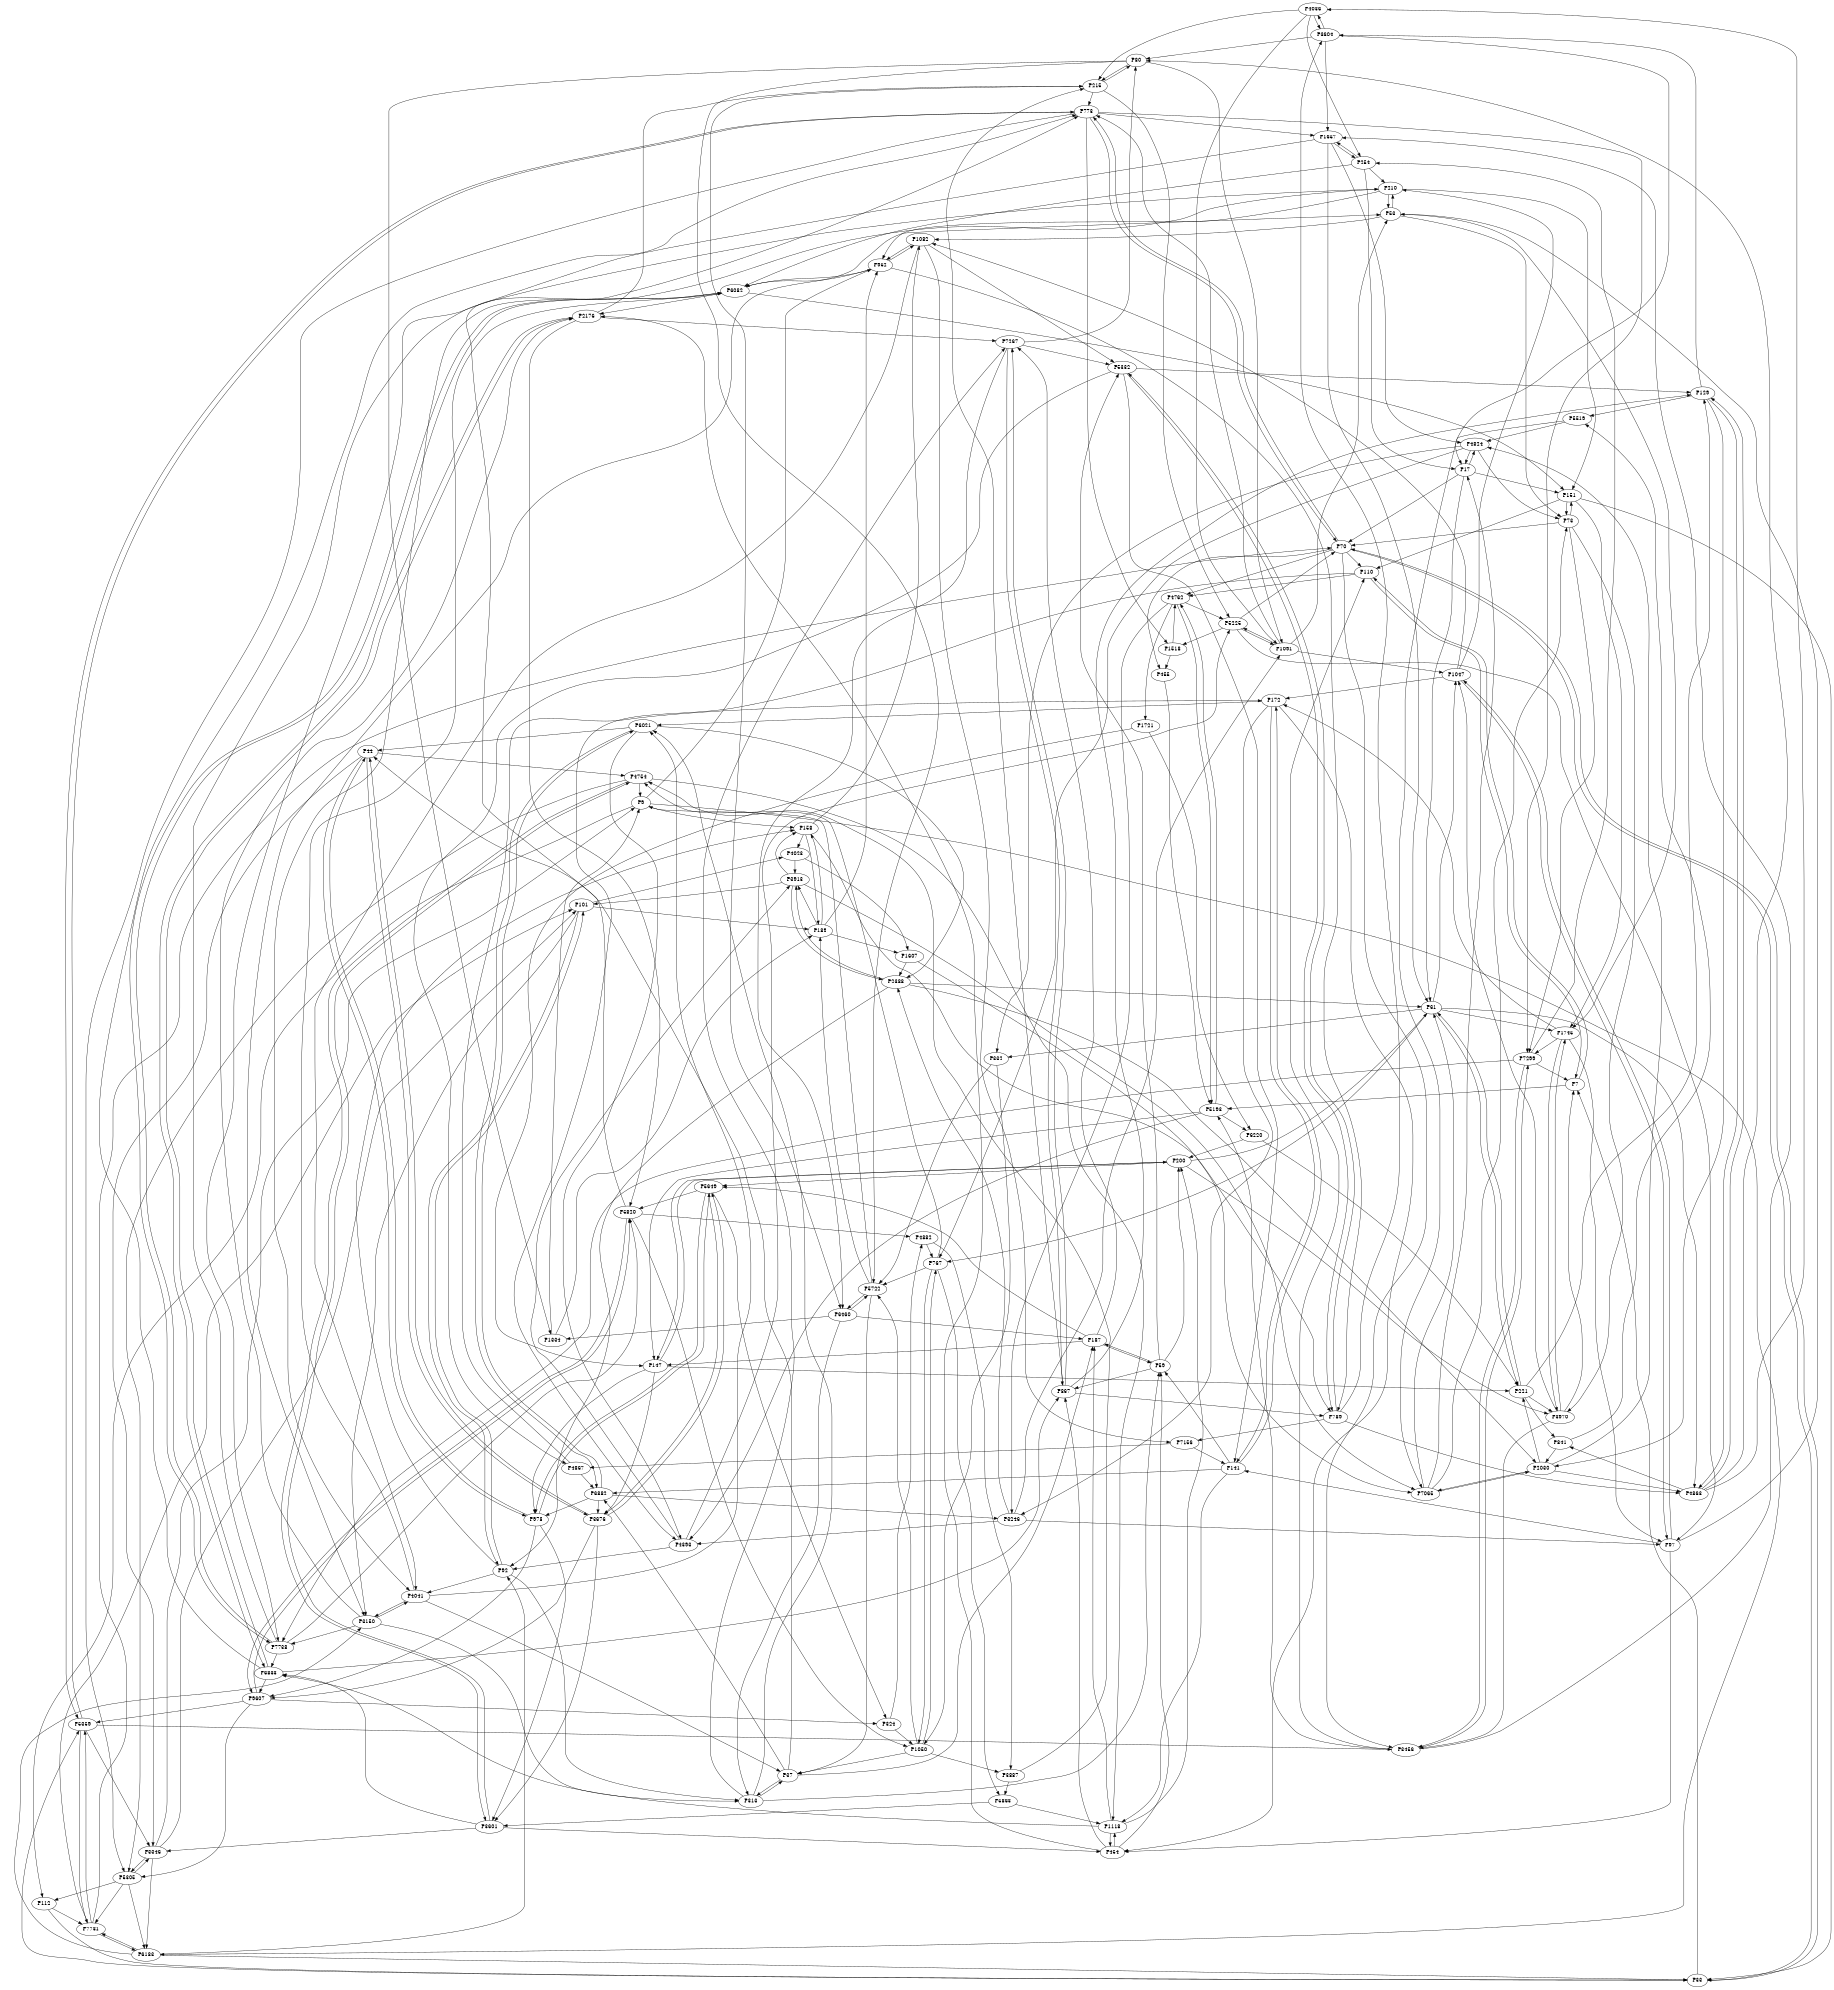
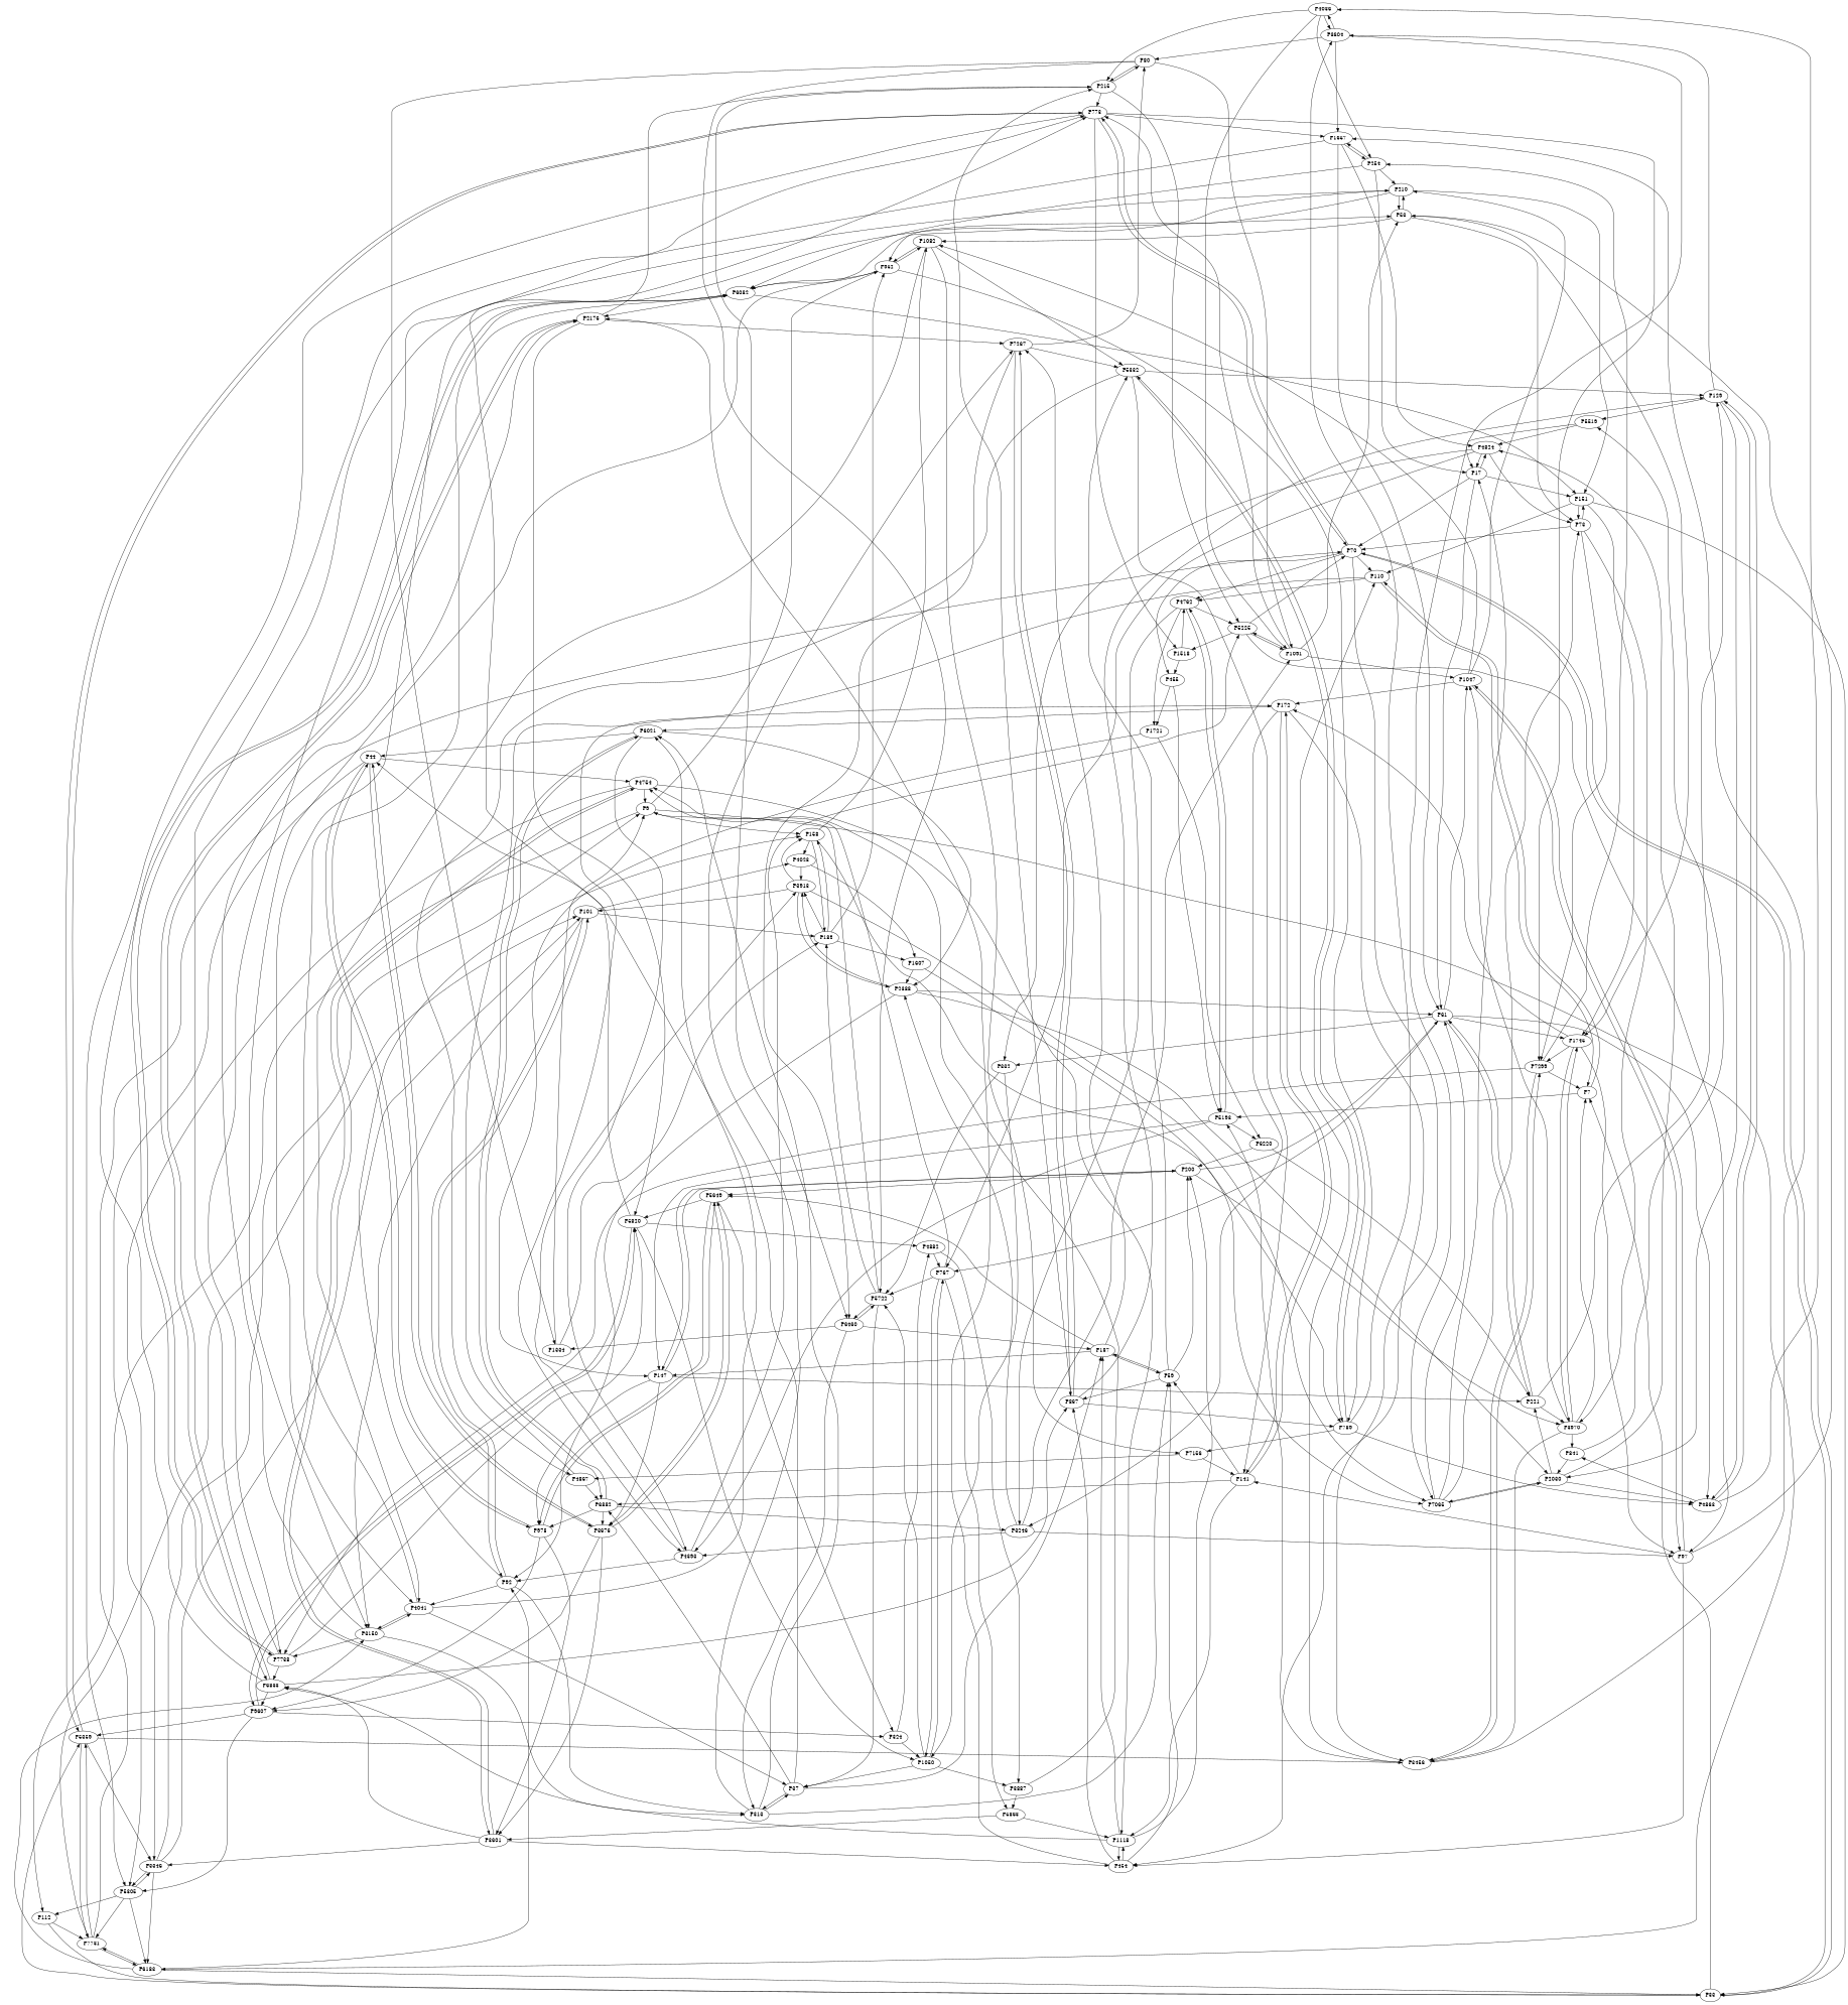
  digraph {
    P4036
    P3604
    P254
    P215
    P1091
    P1657
    P17
    P80
    P6082
    P210
    P6460
    P5225
    P773
    P1047
    P53
    P4824
    P61
    P7738
    P70
    P151
    P5722
    P1334
    P2176
    P952
    P4041
    P332
    P767
    P73
    P4863
    P221
    P1745
    P6833
    P5820
    P455
    P4762
    P33
    P3456
    P110
    P1050
    P4754
    P5863
    P7299
    P3970
    P129
    P841
    P97
    P172
    P1082
    P37
    P3887
    P9
    P189
    P5305
    P1118
    P3601
    P313
    P187
    P44
    P6882
    P6183
    P112
    P158
    P3913
    P1607
    P59
    P7267
    P6021
    P147
    P5649
    P3676
    n71 [label=P978]
    P3346
    P3246
    P867
    P5332
    P200
    P4393
    P2388
    P324
    P789
    P141
    P4867
    P7156
    P2030
    P5519
    P7065
    P1518
    P5359
    P454
    P7731
    P7
    P5193
    P1721
    P6220
    P92
    n96 [label=P9607]
    P4882
    P101
    P3150
    P4023
    P4036 -> P3604
    P4036 -> P254
    P4036 -> P215
    P4036 -> P1091
    P3604 -> P4036
    P3604 -> P1657
    P3604 -> P17
    P3604 -> P80
    P254 -> P1657
    P254 -> P17
    P254 -> P6082
    P254 -> P210
    P215 -> P80
    P215 -> P6460
    P215 -> P5225
    P215 -> P773
    P1091 -> P5225
    P1091 -> P773
    P1091 -> P1047
    P1091 -> P53
    P1657 -> P254
    P1657 -> P4824
    P1657 -> P61
    P1657 -> P7738
    P17 -> P4824
    P17 -> P61
    P17 -> P70
    P17 -> P151
    P80 -> P215
    P80 -> P1091
    P80 -> P5722
    P80 -> P1334
    P6082 -> P53
    P6082 -> P7738
    P6082 -> P151
    P6082 -> P2176
    P210 -> P53
    P210 -> P151
    P210 -> P952
    P210 -> P4041
    P6460 -> P5722
    P6460 -> P1334
    P6460 -> P313
    P6460 -> P187
    P5225 -> P1091
    P5225 -> P70
    P5225 -> P97
    P5225 -> P1518
    P773 -> P1657
    P773 -> P70
    P773 -> P7299
    P773 -> P5305
    P773 -> P1518
    P773 -> P5359
    P1047 -> P210
    P1047 -> P97
    P1047 -> P172
    P1047 -> P1082
    P53 -> P210
    P53 -> P73
    P53 -> P1745
    P53 -> P1082
    P4824 -> P17
    P4824 -> P332
    P4824 -> P767
    P4824 -> P73
    P61 -> P1047
    P61 -> P332
    P61 -> P767
    P61 -> P4863
    P61 -> P221
    P61 -> P1745
    P7738 -> P6082
    P7738 -> P210
    P7738 -> P6833
    P7738 -> P5820
    P70 -> P773
    P70 -> P455
    P70 -> P4762
    P70 -> P33
    P70 -> P3456
    P70 -> P110
    P151 -> P73
    P151 -> P1745
    P151 -> P33
    P151 -> P110
    P5722 -> P6460
    P5722 -> P37
    P5722 -> P9
    P5722 -> P189
    P1334 -> P9
    P1334 -> P189
    P2176 -> P215
    P2176 -> P6833
    P2176 -> P5820
    P2176 -> P7267
    P952 -> P6082
    P952 -> P1082
    P952 -> P789
    P952 -> P3150
    P4041 -> P6082
    P4041 -> P37
    P4041 -> P6021
    P4041 -> P3150
    P332 -> P5722
    P332 -> P1050
    P767 -> P5722
    P767 -> P1050
    P767 -> P4754
    P767 -> P5863
    P73 -> P70
    P73 -> P151
    P73 -> P7299
    P73 -> P3970
    P4863 -> P4036
-   P4863 -> P80
    P4863 -> P129
    P4863 -> P841
    P221 -> P61
    P221 -> P3970
    P221 -> P129
-   P221 -> P841
+   P3970 -> P841
    P1745 -> P7299
    P1745 -> P3970
    P1745 -> P97
    P1745 -> P172
    P6833 -> P773
    P6833 -> P2176
    P6833 -> P867
    P6833 -> n96
    P5820 -> P773
    P5820 -> P1050
    P5820 -> n96
    P5820 -> P4882
    P455 -> P5193
+   P455 -> P1721
    P4762 -> P5225
    P4762 -> P3246
    P4762 -> P5193
    P4762 -> P1721
    P33 -> P70
    P33 -> P5359
    P33 -> P7
    P3456 -> P1657
    P3456 -> P110
    P3456 -> P7299
    P3456 -> P5193
    P110 -> P4762
    P110 -> P4393
    P110 -> P7
    P1050 -> P5722
    P1050 -> P767
    P1050 -> P37
    P1050 -> P3887
    P4754 -> P9
    P4754 -> P5305
    P4754 -> P1118
    P4754 -> P3601
    P5863 -> P1118
    P5863 -> P3601
    P7299 -> P254
    P7299 -> P7738
    P7299 -> P3456
    P7299 -> P7
    P3970 -> P1047
    P3970 -> P1745
    P3970 -> P3456
    P3970 -> P7
    P129 -> P3604
    P129 -> P4863
    P129 -> P2030
    P129 -> P5519
    P841 -> P2030
    P841 -> P5519
    P97 -> P1047
    P97 -> P53
    P97 -> P141
    P97 -> P454
    P172 -> P6021
    P172 -> P3246
    P172 -> P141
    P172 -> P454
    P1082 -> P952
    P1082 -> P4041
    P1082 -> P5332
    P1082 -> P7156
    P37 -> P313
    P37 -> P187
    P37 -> P44
    P37 -> P6882
    P3887 -> P4754
    P3887 -> P5863
    P9 -> P952
    P9 -> P6183
    P9 -> P112
    P9 -> P158
    P189 -> P952
    P189 -> P158
    P189 -> P3913
    P189 -> P1607
    P5305 -> P6183
    P5305 -> P112
    P5305 -> P3346
    P5305 -> P7731
    P1118 -> P6833
    P1118 -> P187
    P1118 -> P200
    P1118 -> P454
    P3601 -> P6833
    P3601 -> P4754
    P3601 -> P3346
    P3601 -> P454
    P313 -> P37
    P313 -> P59
    P313 -> P7267
    P313 -> P6021
    P187 -> P59
    P187 -> P7267
    P187 -> P147
    P187 -> P5649
    P44 -> P4754
    P44 -> P3676
    P44 -> n71
    P44 -> P3346
    P6882 -> P6021
    P6882 -> P3676
    P6882 -> n71
    P6882 -> P3246
    P6183 -> P33
    P6183 -> P7731
    P6183 -> P92
    P6183 -> P3150
    P112 -> P33
    P112 -> P7731
    P158 -> P1082
    P158 -> P189
    P158 -> P789
    P158 -> P4023
    P3913 -> P158
    P3913 -> P2388
    P3913 -> P7065
    P3913 -> P101
    P1607 -> P2388
    P1607 -> P7065
    P59 -> P187
    P59 -> P867
    P59 -> P5332
    P59 -> P200
    P7267 -> P80
    P7267 -> P6460
    P7267 -> P867
    P7267 -> P5332
    P6021 -> P44
    P6021 -> P6882
    P6021 -> P4393
    P6021 -> P2388
    P147 -> P221
    P147 -> P3676
    P147 -> n71
    P147 -> P200
    P5649 -> P5820
    P5649 -> P3676
    P5649 -> n71
    P5649 -> P324
    P3676 -> P3601
    P3676 -> P44
    P3676 -> P5649
    P3676 -> n96
    n71 -> P3601
    n71 -> P44
    n71 -> P5649
    n71 -> n96
    P3346 -> P9
    P3346 -> P5305
    P3346 -> P6183
    P3346 -> P101
    P3246 -> P1091
    P3246 -> P97
    P3246 -> P4393
    P3246 -> P2388
    P867 -> P215
    P867 -> P129
    P867 -> P7267
    P867 -> P789
    P5332 -> P129
    P5332 -> P789
    P5332 -> P141
    P5332 -> P4867
    P200 -> P61
    P200 -> P3970
    P200 -> P147
    P200 -> P5649
    P4393 -> P5225
    P4393 -> P3913
    P4393 -> P92
    P2388 -> P61
    P2388 -> P3913
    P2388 -> P2030
    P2388 -> P92
    P324 -> P1050
    P324 -> P4882
    P789 -> P3604
    P789 -> P4863
    P789 -> P5332
    P789 -> P7156
    P141 -> P172
    P141 -> P1118
    P141 -> P6882
    P141 -> P59
    P4867 -> P172
    P4867 -> P6882
    P7156 -> P141
    P7156 -> P4867
    P2030 -> P4824
    P2030 -> P4863
    P2030 -> P221
    P2030 -> P7065
    P5519 -> P4824
    P5519 -> P7065
    P7065 -> P17
    P7065 -> P61
    P7065 -> P73
    P7065 -> P2030
    P1518 -> P455
    P1518 -> P4762
    P5359 -> P773
    P5359 -> P3456
    P5359 -> P3346
    P5359 -> P7731
    P454 -> P2176
    P454 -> P1118
    P454 -> P59
    P454 -> P867
    P7731 -> P70
    P7731 -> P6183
    P7731 -> P5359
    P7731 -> P101
    P7 -> P110
    P7 -> P5193
    P5193 -> P4762
    P5193 -> P147
    P5193 -> P4393
    P5193 -> P6220
    P1721 -> P147
    P1721 -> P6220
    P6220 -> P221
    P6220 -> P200
    P92 -> P4041
    P92 -> P313
    P92 -> P158
    P92 -> P101
    n96 -> P5820
    n96 -> P5305
    n96 -> P324
    n96 -> P5359
    P4882 -> P767
    P4882 -> P3887
    P101 -> P189
    P101 -> P92
    P101 -> P3150
    P101 -> P4023
    P3150 -> P7738
    P3150 -> P2176
    P3150 -> P4041
    P3150 -> P313
    P4023 -> P3913
    P4023 -> P1607
  }
